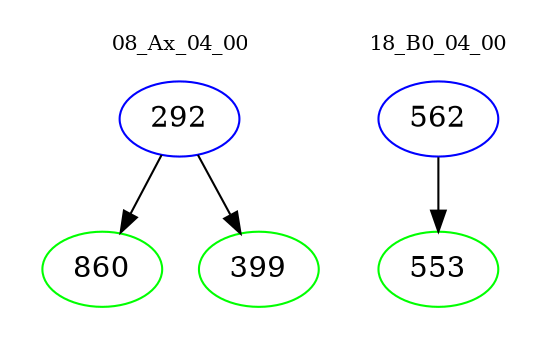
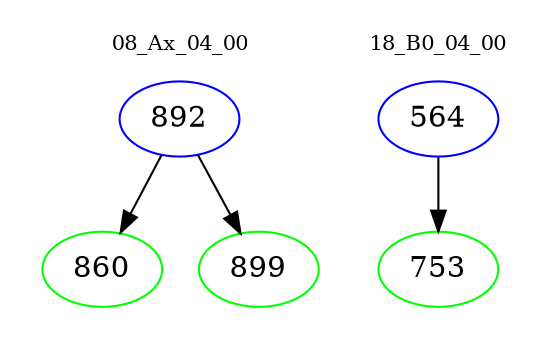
  digraph {
    node [color=green]
    edge [color=black]
-   n1 [color=blue label=292]
+   n1 [color=blue label=892]
    n2 [label=860]
-   n3 [label=399]
-   n4 [color=blue label=562]
-   n5 [label=553]
+   n3 [label=899]
+   n4 [color=blue label=564]
+   n5 [label=753]
    subgraph cluster_1 {
      color=white
      fontsize=10
      label="08_Ax_04_00"
      n1
      n2
      n3
    }
    subgraph cluster_2 {
      color=white
      fontsize=10
      label="18_B0_04_00"
      n4
      n5
    }
    n1 -> n2
    n1 -> n3
    n4 -> n5
  }
